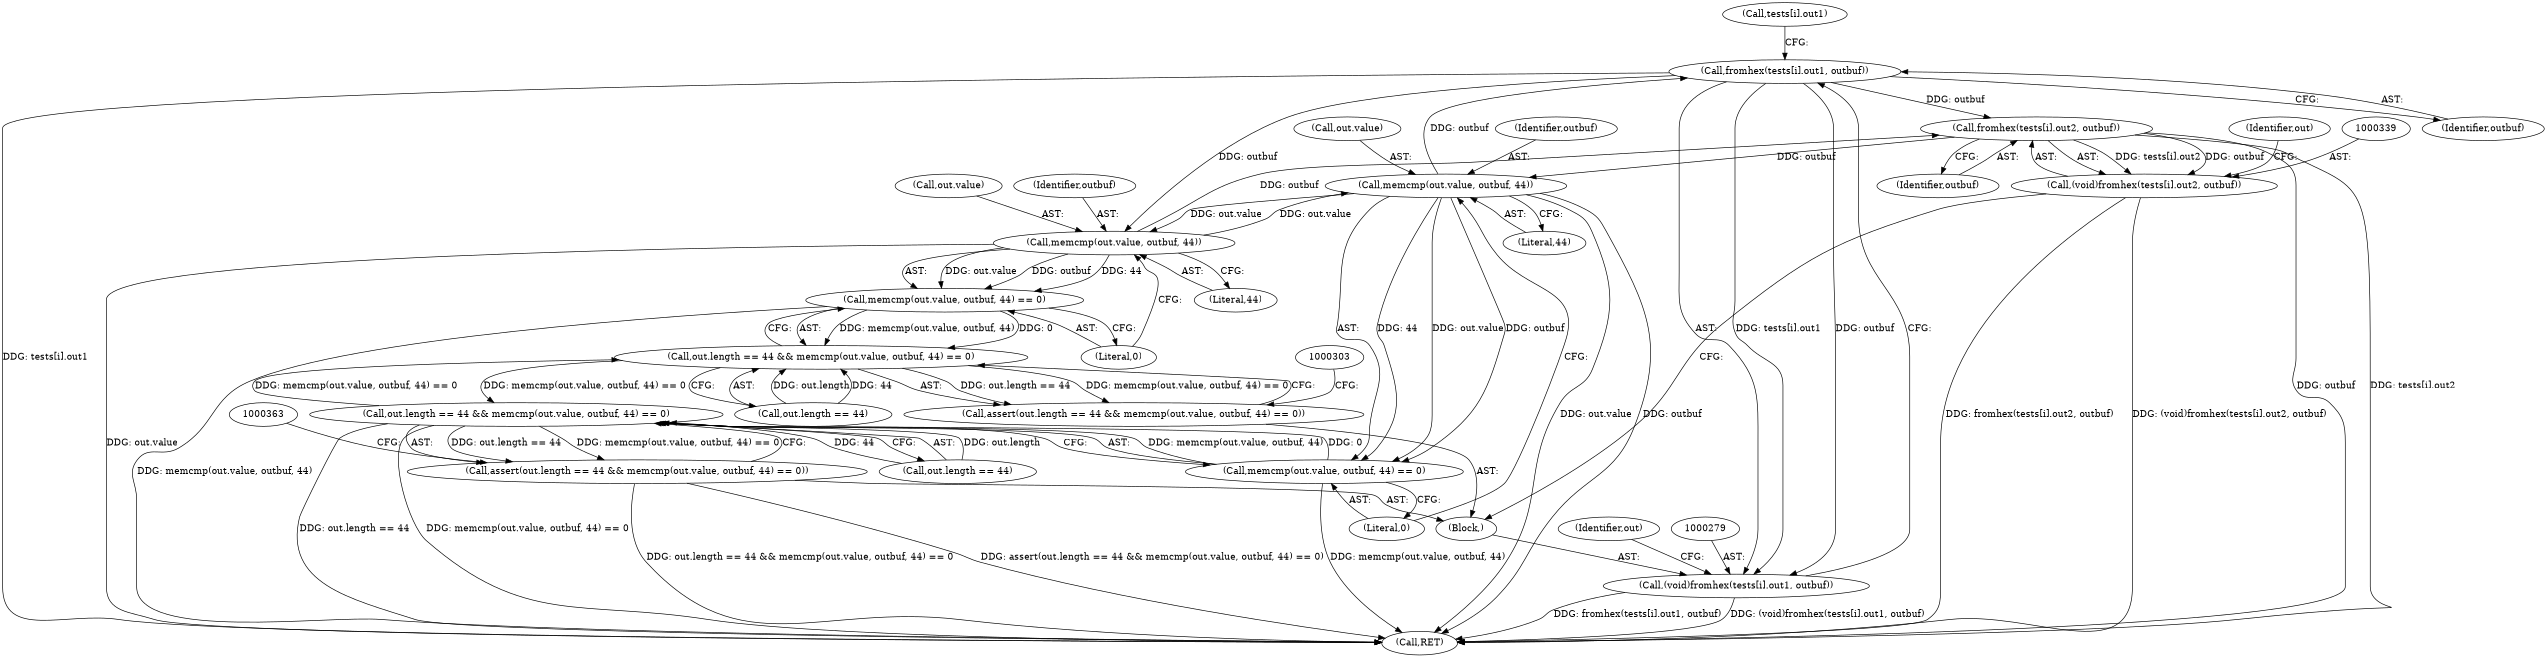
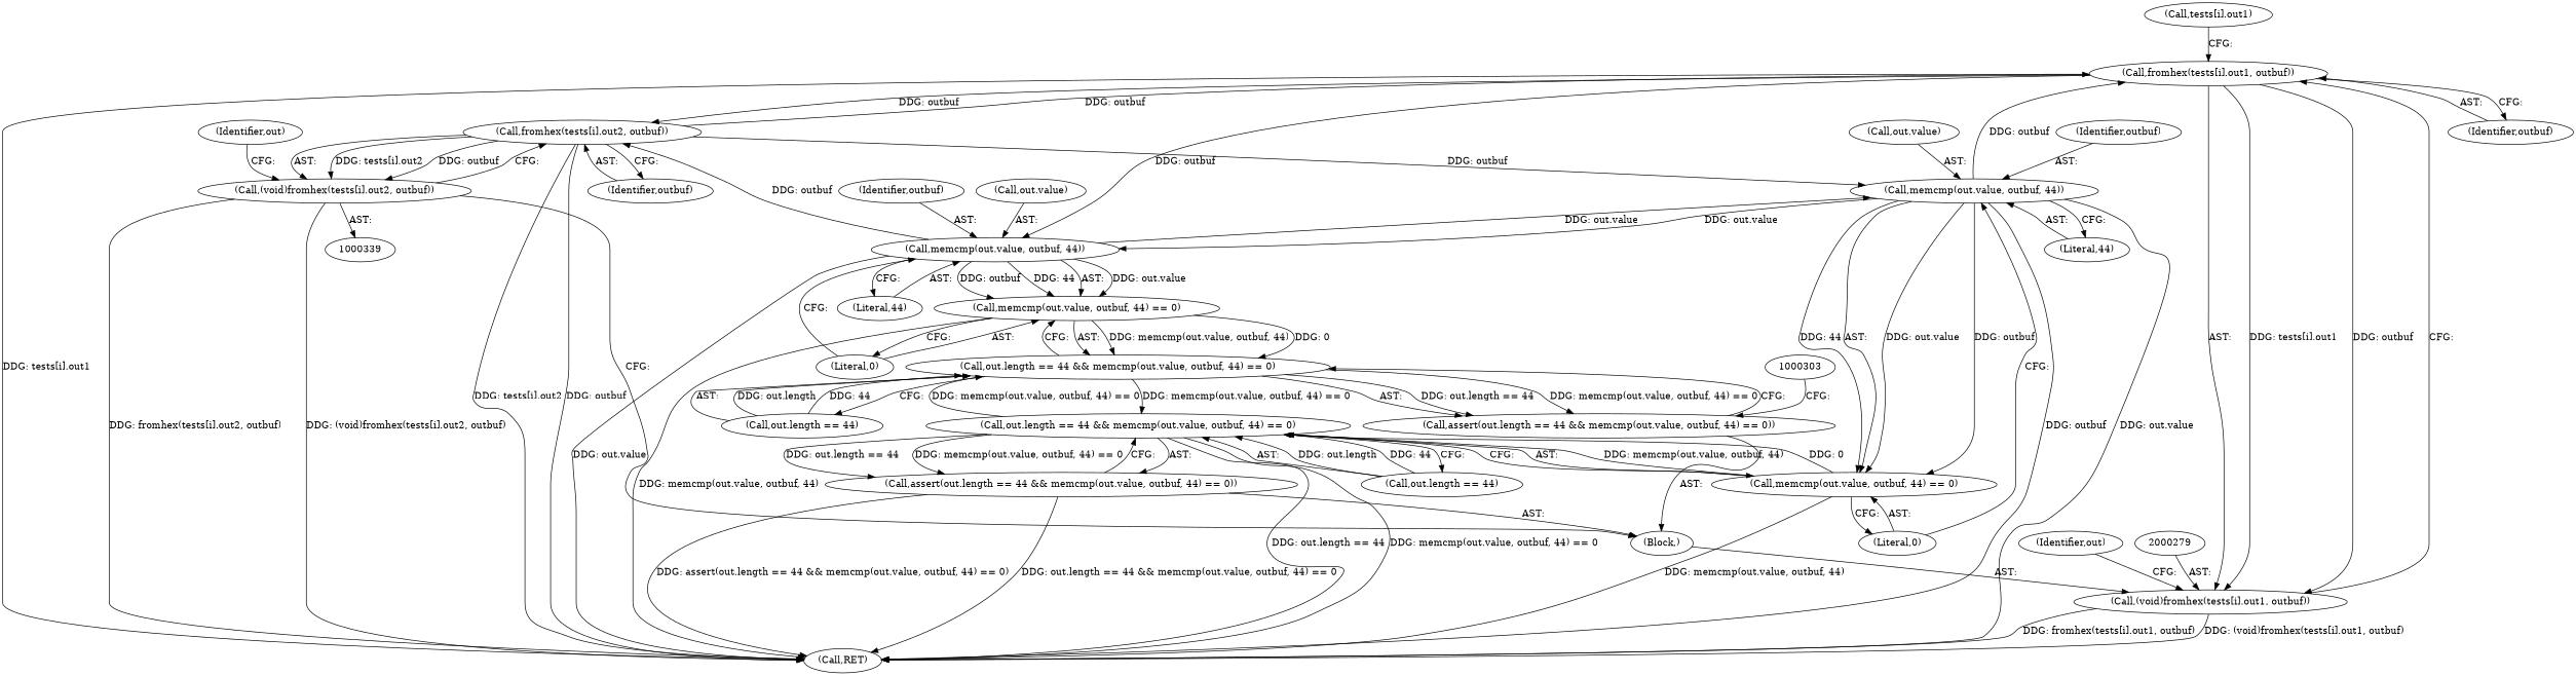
  digraph {
    n1 [label="(Call,fromhex(tests[i].out1, outbuf))"]
    n2 [label="(Call,fromhex(tests[i].out2, outbuf))"]
    n3 [label="(Call,memcmp(out.value, outbuf, 44))"]
    n4 [label="(Call,(void)fromhex(tests[i].out1, outbuf))"]
    n5 [label="(Call,RET)"]
    n6 [label="(Identifier,outbuf)"]
    n7 [label="(Call,memcmp(out.value, outbuf, 44))"]
    n8 [label="(Call,(void)fromhex(tests[i].out2, outbuf))"]
    n9 [label="(Identifier,outbuf)"]
    n10 [label="(Call,memcmp(out.value, outbuf, 44) == 0)"]
    n11 [label="(Literal,44)"]
    n12 [label="(Call,memcmp(out.value, outbuf, 44) == 0)"]
    n13 [label="(Literal,44)"]
    n14 [label="(Block,)"]
    n15 [label="(Call,out.length == 44 && memcmp(out.value, outbuf, 44) == 0)"]
    n16 [label="(Literal,0)"]
    n17 [label="(Call,out.length == 44 && memcmp(out.value, outbuf, 44) == 0)"]
    n18 [label="(Literal,0)"]
    n19 [label="(Call,assert(out.length == 44 && memcmp(out.value, outbuf, 44) == 0))"]
    n20 [label="(Call,out.length == 44)"]
    n21 [label="(Call,assert(out.length == 44 && memcmp(out.value, outbuf, 44) == 0))"]
    n22 [label="(Call,out.length == 44)"]
    n23 [label="(Call,out.value)"]
    n24 [label="(Identifier,out)"]
    n25 [label="(Call,tests[i].out1)"]
    n26 [label="(Identifier,outbuf)"]
    n27 [label="(Identifier,outbuf)"]
    n28 [label="(Call,out.value)"]
    n29 [label="(Identifier,out)"]
-   1000279
+   1000279 [label=2000279]
    1000303
-   1000363
    1000339
    n1 -> n2 [label="DDG: outbuf"]
    n1 -> n3 [label="DDG: outbuf"]
    n1 -> n4 [label="AST: "]
    n1 -> n4 [label="DDG: tests[i].out1"]
    n1 -> n4 [label="DDG: outbuf"]
    n1 -> n5 [label="DDG: tests[i].out1"]
    n1 -> n6 [label="CFG: "]
+   n2 -> n1 [label="DDG: outbuf"]
    n2 -> n5 [label="DDG: outbuf"]
    n2 -> n5 [label="DDG: tests[i].out2"]
    n2 -> n7 [label="DDG: outbuf"]
    n2 -> n8 [label="AST: "]
    n2 -> n8 [label="DDG: tests[i].out2"]
    n2 -> n8 [label="DDG: outbuf"]
    n2 -> n9 [label="CFG: "]
    n3 -> n2 [label="DDG: outbuf"]
    n3 -> n5 [label="DDG: out.value"]
    n3 -> n7 [label="DDG: out.value"]
    n3 -> n10 [label="AST: "]
    n3 -> n10 [label="DDG: out.value"]
    n3 -> n10 [label="DDG: outbuf"]
    n3 -> n10 [label="DDG: 44"]
    n3 -> n11 [label="CFG: "]
    n4 -> n1 [label="CFG: "]
    n4 -> n5 [label="DDG: fromhex(tests[i].out1, outbuf)"]
    n4 -> n5 [label="DDG: (void)fromhex(tests[i].out1, outbuf)"]
    n6 -> n1 [label="AST: "]
    n7 -> n1 [label="DDG: outbuf"]
    n7 -> n3 [label="DDG: out.value"]
    n7 -> n5 [label="DDG: out.value"]
    n7 -> n5 [label="DDG: outbuf"]
    n7 -> n12 [label="AST: "]
    n7 -> n12 [label="DDG: out.value"]
    n7 -> n12 [label="DDG: outbuf"]
    n7 -> n12 [label="DDG: 44"]
    n7 -> n13 [label="CFG: "]
-   n8 -> n2 [label="AST: "]
+   n8 -> n2 [label="CFG: "]
    n8 -> n5 [label="DDG: (void)fromhex(tests[i].out2, outbuf)"]
    n8 -> n5 [label="DDG: fromhex(tests[i].out2, outbuf)"]
    n8 -> n14 [label="CFG: "]
    n9 -> n2 [label="AST: "]
    n10 -> n5 [label="DDG: memcmp(out.value, outbuf, 44)"]
    n10 -> n17 [label="AST: "]
    n10 -> n17 [label="DDG: memcmp(out.value, outbuf, 44)"]
    n10 -> n17 [label="DDG: 0"]
    n10 -> n18 [label="CFG: "]
    n11 -> n3 [label="AST: "]
    n12 -> n5 [label="DDG: memcmp(out.value, outbuf, 44)"]
    n12 -> n15 [label="AST: "]
    n12 -> n15 [label="DDG: memcmp(out.value, outbuf, 44)"]
    n12 -> n15 [label="DDG: 0"]
    n12 -> n16 [label="CFG: "]
    n13 -> n7 [label="AST: "]
    n14 -> n4 [label="AST: "]
    n15 -> n5 [label="DDG: out.length == 44"]
    n15 -> n5 [label="DDG: memcmp(out.value, outbuf, 44) == 0"]
    n15 -> n12 [label="CFG: "]
    n15 -> n17 [label="DDG: memcmp(out.value, outbuf, 44) == 0"]
    n15 -> n21 [label="AST: "]
    n15 -> n21 [label="DDG: out.length == 44"]
    n15 -> n21 [label="DDG: memcmp(out.value, outbuf, 44) == 0"]
    n15 -> n22 [label="CFG: "]
    n16 -> n7 [label="CFG: "]
    n16 -> n12 [label="AST: "]
    n17 -> n10 [label="CFG: "]
    n17 -> n15 [label="DDG: memcmp(out.value, outbuf, 44) == 0"]
    n17 -> n19 [label="AST: "]
    n17 -> n19 [label="DDG: out.length == 44"]
    n17 -> n19 [label="DDG: memcmp(out.value, outbuf, 44) == 0"]
    n17 -> n20 [label="CFG: "]
    n18 -> n3 [label="CFG: "]
    n18 -> n10 [label="AST: "]
    n19 -> n14 [label="AST: "]
    n19 -> n17 [label="CFG: "]
    n20 -> n17 [label="AST: "]
    n20 -> n17 [label="DDG: out.length"]
    n20 -> n17 [label="DDG: 44"]
    n21 -> n5 [label="DDG: out.length == 44 && memcmp(out.value, outbuf, 44) == 0"]
    n21 -> n5 [label="DDG: assert(out.length == 44 && memcmp(out.value, outbuf, 44) == 0)"]
    n21 -> n14 [label="AST: "]
    n21 -> n15 [label="CFG: "]
    n22 -> n15 [label="AST: "]
    n22 -> n15 [label="DDG: out.length"]
    n22 -> n15 [label="DDG: 44"]
    n23 -> n3 [label="AST: "]
    n24 -> n4 [label="CFG: "]
    n25 -> n1 [label="CFG: "]
    n26 -> n3 [label="AST: "]
    n27 -> n7 [label="AST: "]
    n28 -> n7 [label="AST: "]
    n29 -> n8 [label="CFG: "]
    1000279 -> n4 [label="AST: "]
    1000303 -> n19 [label="CFG: "]
-   1000363 -> n21 [label="CFG: "]
-   1000339 -> n8 [label="AST: "]
+   n8 -> 1000339 [label="AST: "]
  }
